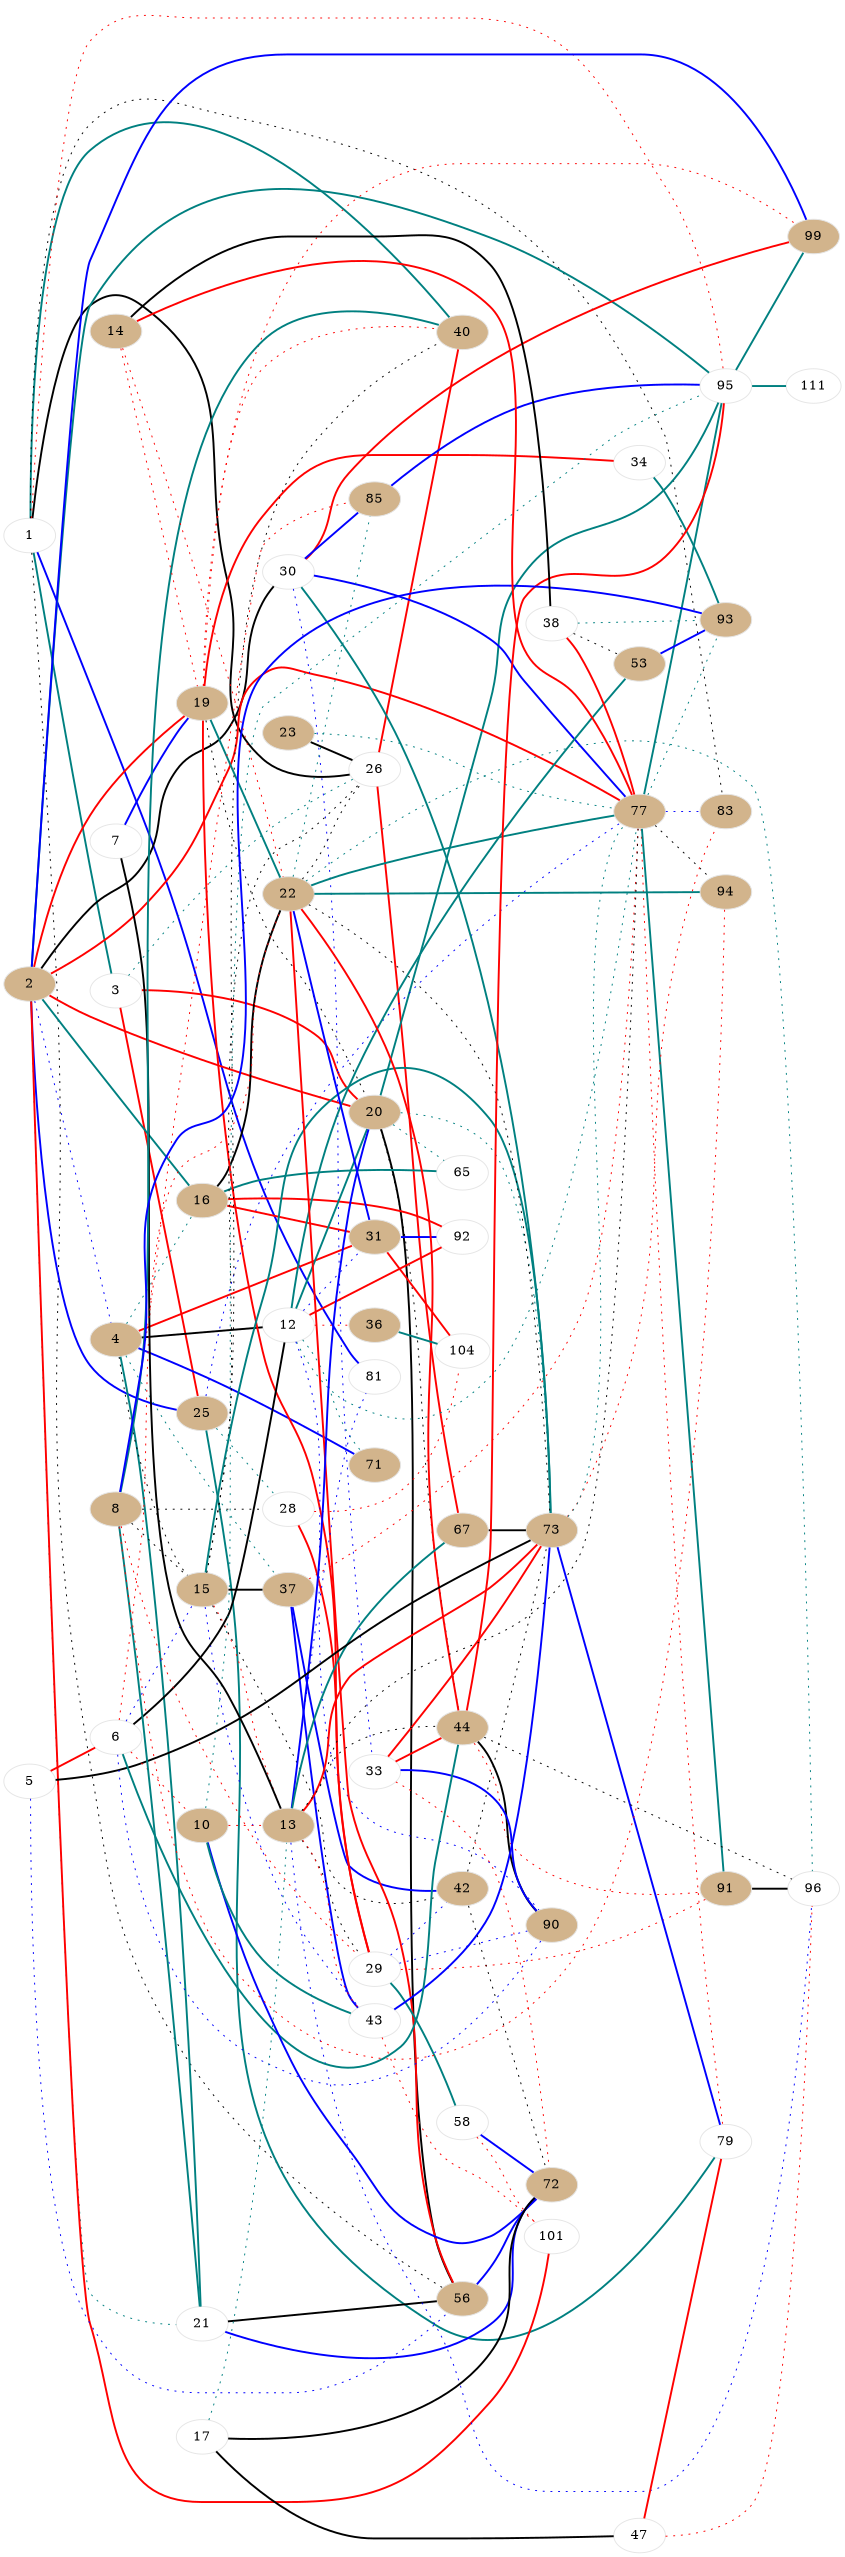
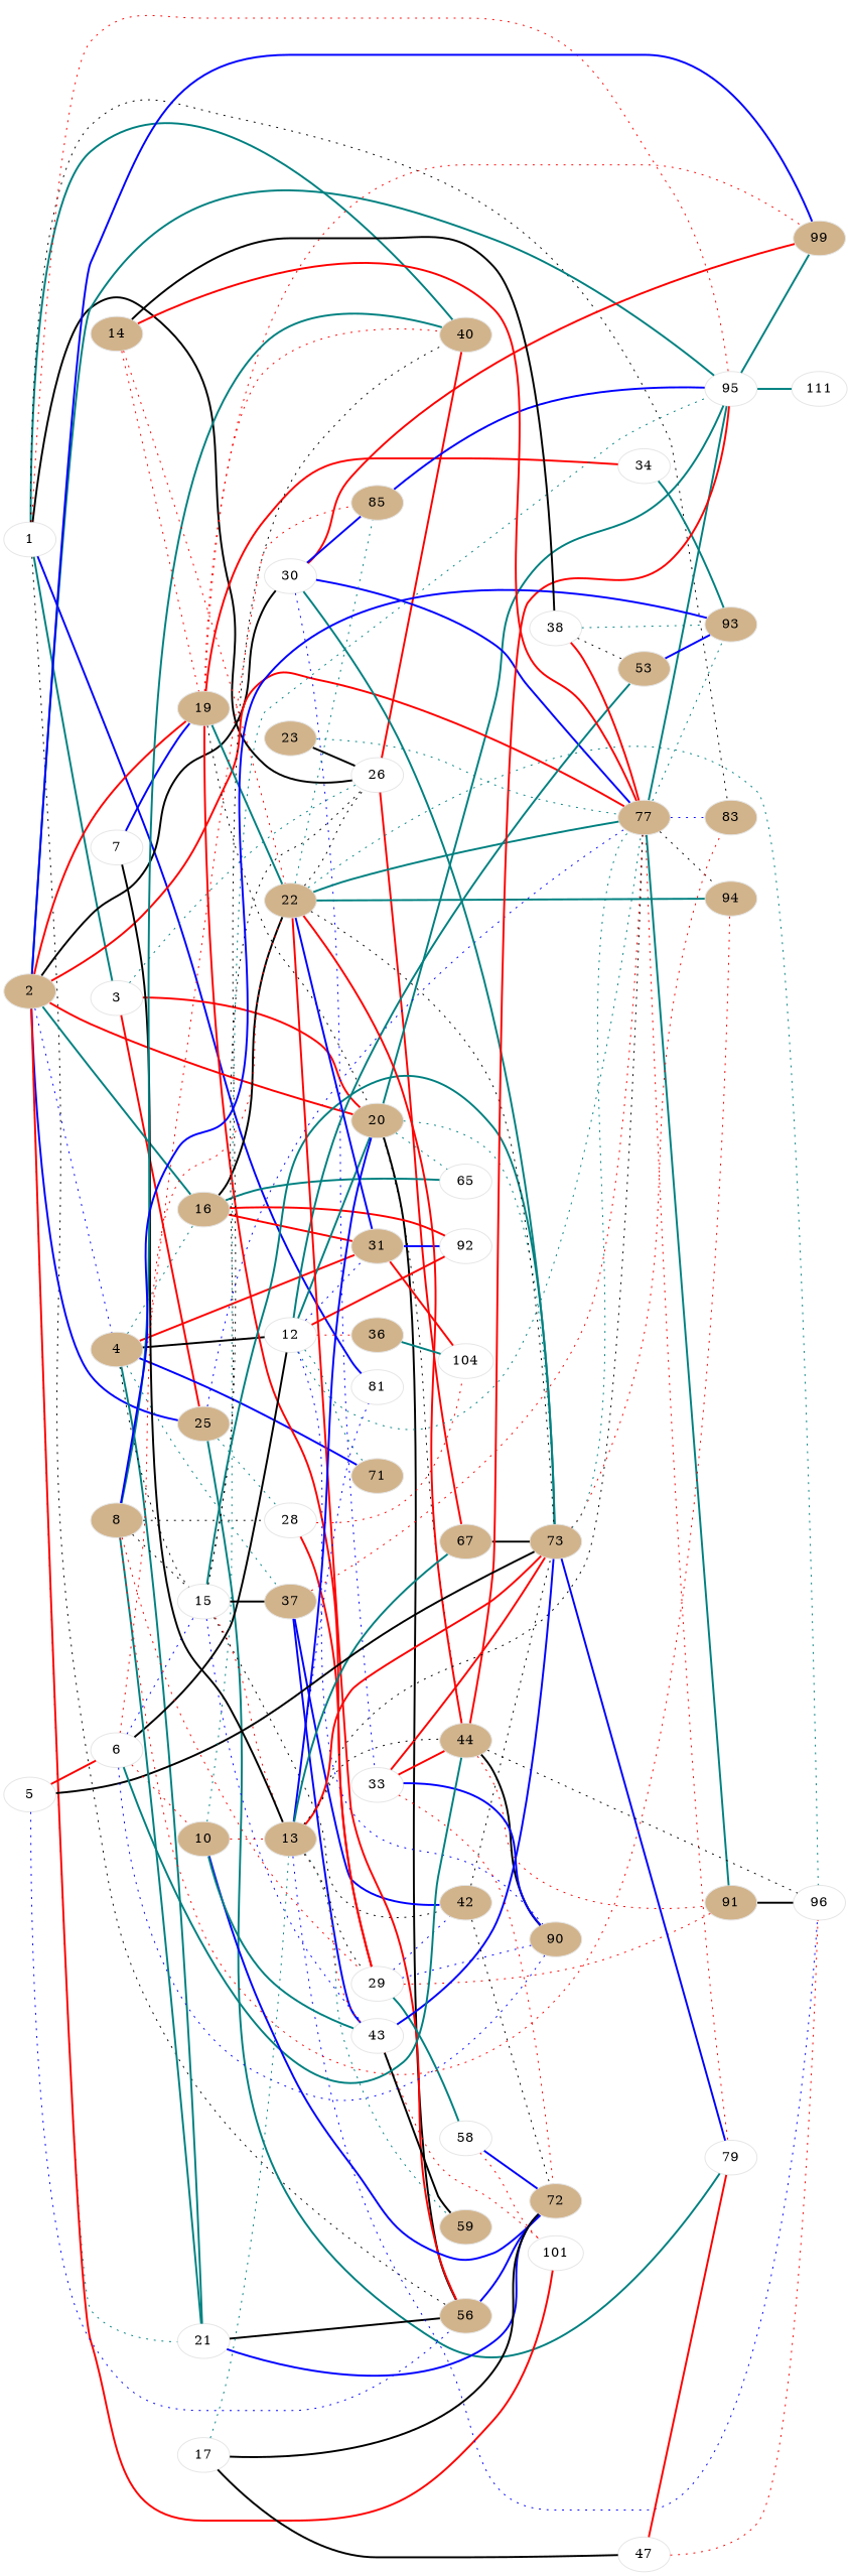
  graph {
    rankdir=LR
    node [color=gray90 fillcolor=tan style=filled]
    edge [color=red style=bold]
    1 [fillcolor=white super="+119+76+116"]
    3 [fillcolor=white super="+9"]
    26 [fillcolor=white super="+80"]
    40 [super="+45+50+57"]
    56 [super="+75+108"]
    81 [fillcolor=white super="+82"]
    83
    95 [fillcolor=white super="+109+114"]
    20 [super="+27+115"]
    25 [super="+70"]
    67
    72 [super="+122"]
    99 [super="+117"]
    111 [fillcolor=white]
    2 [super="+11+61+105+52"]
    4 [super="+64"]
    16 [super="+39"]
    19 [super="+62"]
    21 [fillcolor=white]
    30 [fillcolor=white]
    77 [super="+88"]
    101 [fillcolor=white]
    12 [fillcolor=white super="+48+118"]
-   15 [super="+87+32"]
+   15 [fillcolor=white super="+87+32"]
    31 [super="+78"]
    37
    71
    22 [super="+55+46"]
    92 [fillcolor=white]
    65 [fillcolor=white]
    29 [fillcolor=white super="+35+110"]
    34 [fillcolor=white]
    73 [super="+86+103"]
    44 [super="+89"]
    28 [fillcolor=white super="+100"]
    79 [fillcolor=white]
    85
    33 [fillcolor=white]
    93
    94
    91
    90
    36
    53
    n45 [label=13 super="+84+69"]
    43 [fillcolor=white super="+66"]
    42 [super="+49"]
    104 [fillcolor=white]
    5 [fillcolor=white super="+97"]
    6 [fillcolor=white super="+60+13"]
    10 [super="+54+24"]
    96 [fillcolor=white]
+   59
    7 [fillcolor=white]
    8 [super="+51"]
    58 [fillcolor=white]
    14
    38 [fillcolor=white super="+106"]
    17 [fillcolor=white]
    47 [fillcolor=white]
    23
    1 -- 3 [color=teal]
    1 -- 26 [color=black]
    1 -- 40 [color=teal]
    1 -- 56 [color=black style=dotted]
    1 -- 81 [color=blue weight=2]
    1 -- 83 [color=black style=dotted]
    1 -- 95 [style=dotted]
    3 -- 26 [color=teal style=dotted]
    3 -- 20
    3 -- 25
    26 -- 40 [weight=2]
    26 -- 67
    56 -- 72 [color=blue]
    95 -- 99 [color=teal]
    95 -- 111 [color=teal weight=2]
    20 -- 56 [color=black]
    20 -- 95 [color=teal]
    20 -- 65 [color=teal style=dotted]
    20 -- 73 [color=teal style=dotted weight=2]
    20 -- 44 [color=black style=dotted weight=2]
    25 -- 77 [color=blue style=dotted]
    25 -- 28 [color=teal style=dotted]
    25 -- 79 [color=teal]
    67 -- 73 [color=black]
    2 -- 95 [color=teal]
    2 -- 20
    2 -- 25 [color=blue]
    2 -- 99 [color=blue]
    2 -- 4 [color=blue style=dotted]
    2 -- 16 [color=teal]
    2 -- 19 [weight=2]
    2 -- 21 [color=teal style=dotted]
    2 -- 30 [color=black]
    2 -- 77
    2 -- 101
    4 -- 16 [color=teal style=dotted]
    4 -- 21 [color=teal]
    4 -- 12 [color=black]
    4 -- 15 [color=black style=dotted]
    4 -- 31
    4 -- 37 [color=teal style=dotted]
    4 -- 71 [color=blue]
    16 -- 31
    16 -- 22 [color=black]
    16 -- 92
    16 -- 65 [color=teal]
    19 -- 40 [style=dotted]
    19 -- 20 [color=black style=dotted]
    19 -- 99 [style=dotted]
    19 -- 22 [color=teal weight=2]
    19 -- 29
    19 -- 34
    21 -- 56 [color=black]
    21 -- 72 [color=blue]
    30 -- 99
    30 -- 77 [color=blue]
    30 -- 73 [color=teal]
    30 -- 85 [color=blue]
    30 -- 33 [color=blue style=dotted]
    77 -- 83 [color=blue style=dotted]
    77 -- 95 [color=teal]
    77 -- 79 [style=dotted]
    77 -- 93 [color=teal style=dotted]
    77 -- 94 [color=black style=dotted]
    77 -- 91 [color=teal]
    12 -- 20 [color=teal]
    12 -- 77 [color=teal style=dotted]
    12 -- 31 [color=blue style=dotted]
    12 -- 71 [color=teal style=dotted]
    12 -- 92
    12 -- 90 [color=blue style=dotted]
    12 -- 36 [style=dotted]
    12 -- 53 [color=teal]
    15 -- 26 [color=black style=dotted]
    15 -- 40 [color=black style=dotted weight=2]
    15 -- 37 [color=black]
    15 -- 73 [color=teal]
    15 -- n45 [style=dotted]
    15 -- 43 [color=blue style=dotted]
    15 -- 42 [color=black style=dotted]
    31 -- 92 [color=blue]
    31 -- 104
    37 -- 77 [style=dotted]
    37 -- 43 [color=blue]
    37 -- 42 [color=blue]
    22 -- 26 [color=black style=dotted]
    22 -- 56 [weight=2]
    22 -- 77 [color=teal]
    22 -- 31 [color=blue]
    22 -- 73 [color=black style=dotted]
    22 -- 44 [weight=2]
    22 -- 85 [color=teal style=dotted]
    22 -- 94 [color=teal]
    22 -- 96 [color=teal style=dotted]
    29 -- 91 [style=dotted]
    29 -- 90 [color=blue style=dotted]
    29 -- 42 [color=blue style=dotted]
    29 -- 58 [color=teal]
    34 -- 93 [color=teal]
    73 -- 83 [style=dotted]
    73 -- 77 [color=teal style=dotted]
    73 -- 79 [color=blue]
    44 -- 95
    44 -- 91 [style=dotted]
    44 -- 90 [color=black]
    44 -- 96 [color=black style=dotted]
    28 -- 29
    28 -- 104 [style=dotted weight=2]
    85 -- 95 [color=blue]
    33 -- 72 [style=dotted]
    33 -- 73
    33 -- 44
    33 -- 90 [color=blue]
    91 -- 96 [color=black]
    36 -- 104 [color=teal]
    53 -- 93 [color=blue]
    n45 -- 81 [color=blue style=dotted]
    n45 -- 20 [color=blue]
    n45 -- 67 [color=teal]
    n45 -- 77 [color=black style=dotted]
    n45 -- 29 [color=black style=dotted]
    n45 -- 73
    n45 -- 44 [color=black style=dotted]
    n45 -- 43 [style=dotted]
    n45 -- 96 [color=blue style=dotted]
+   n45 -- 59 [color=teal style=dotted]
    43 -- 101 [style=dotted]
    43 -- 73 [color=blue]
+   43 -- 59 [color=black]
    42 -- 72 [color=black style=dotted]
    42 -- 73 [color=black style=dotted]
    5 -- 56 [color=blue style=dotted]
    5 -- 73 [color=black]
    5 -- 6
    6 -- 12 [color=black]
    6 -- 15 [color=blue style=dotted]
    6 -- 22 [style=dotted]
    6 -- 44 [color=teal]
    6 -- 90 [color=blue style=dotted]
    6 -- 10 [style=dotted]
    10 -- 95 [color=teal style=dotted]
    10 -- 72 [color=blue]
    10 -- n45 [style=dotted]
    10 -- 43 [color=teal]
    7 -- 19 [color=blue]
    7 -- n45 [color=black]
    8 -- 40 [color=teal]
    8 -- 21 [color=teal]
    8 -- 15 [color=black style=dotted]
    8 -- 29 [style=dotted]
    8 -- 28 [color=black style=dotted weight=2]
    8 -- 85 [style=dotted]
    8 -- 93 [color=blue]
    8 -- 94 [style=dotted]
    58 -- 72 [color=blue]
    58 -- 101 [style=dotted]
    14 -- 19 [style=dotted]
    14 -- 77
    14 -- 22 [style=dotted]
    14 -- 38 [color=black]
    38 -- 77
    38 -- 93 [color=teal style=dotted]
    38 -- 53 [color=black style=dotted]
    17 -- 72 [color=black]
    17 -- n45 [color=teal style=dotted]
    17 -- 47 [color=black]
    47 -- 79
    47 -- 96 [style=dotted]
    23 -- 26 [color=black]
    23 -- 77 [color=teal style=dotted]
  }
